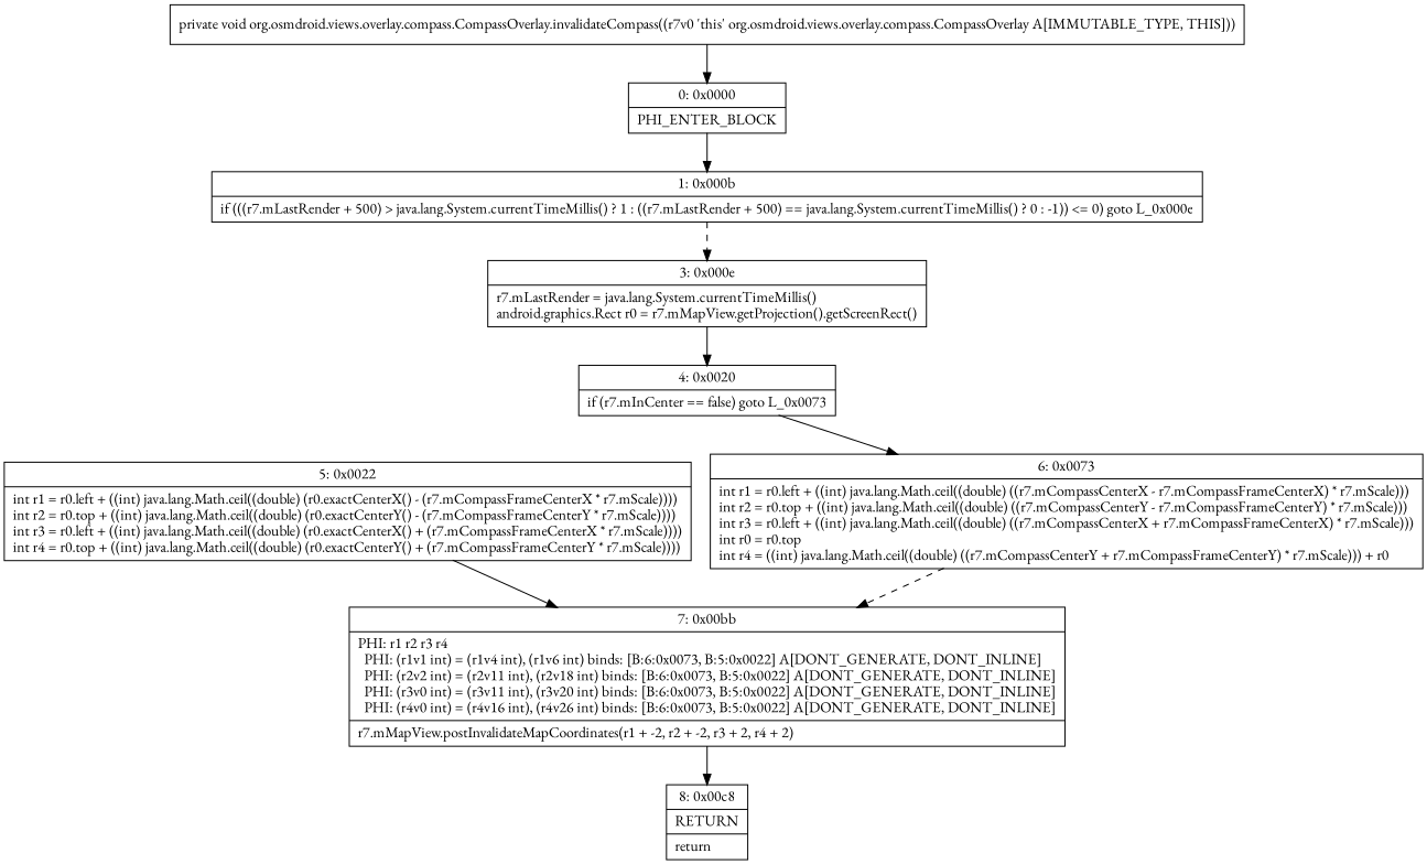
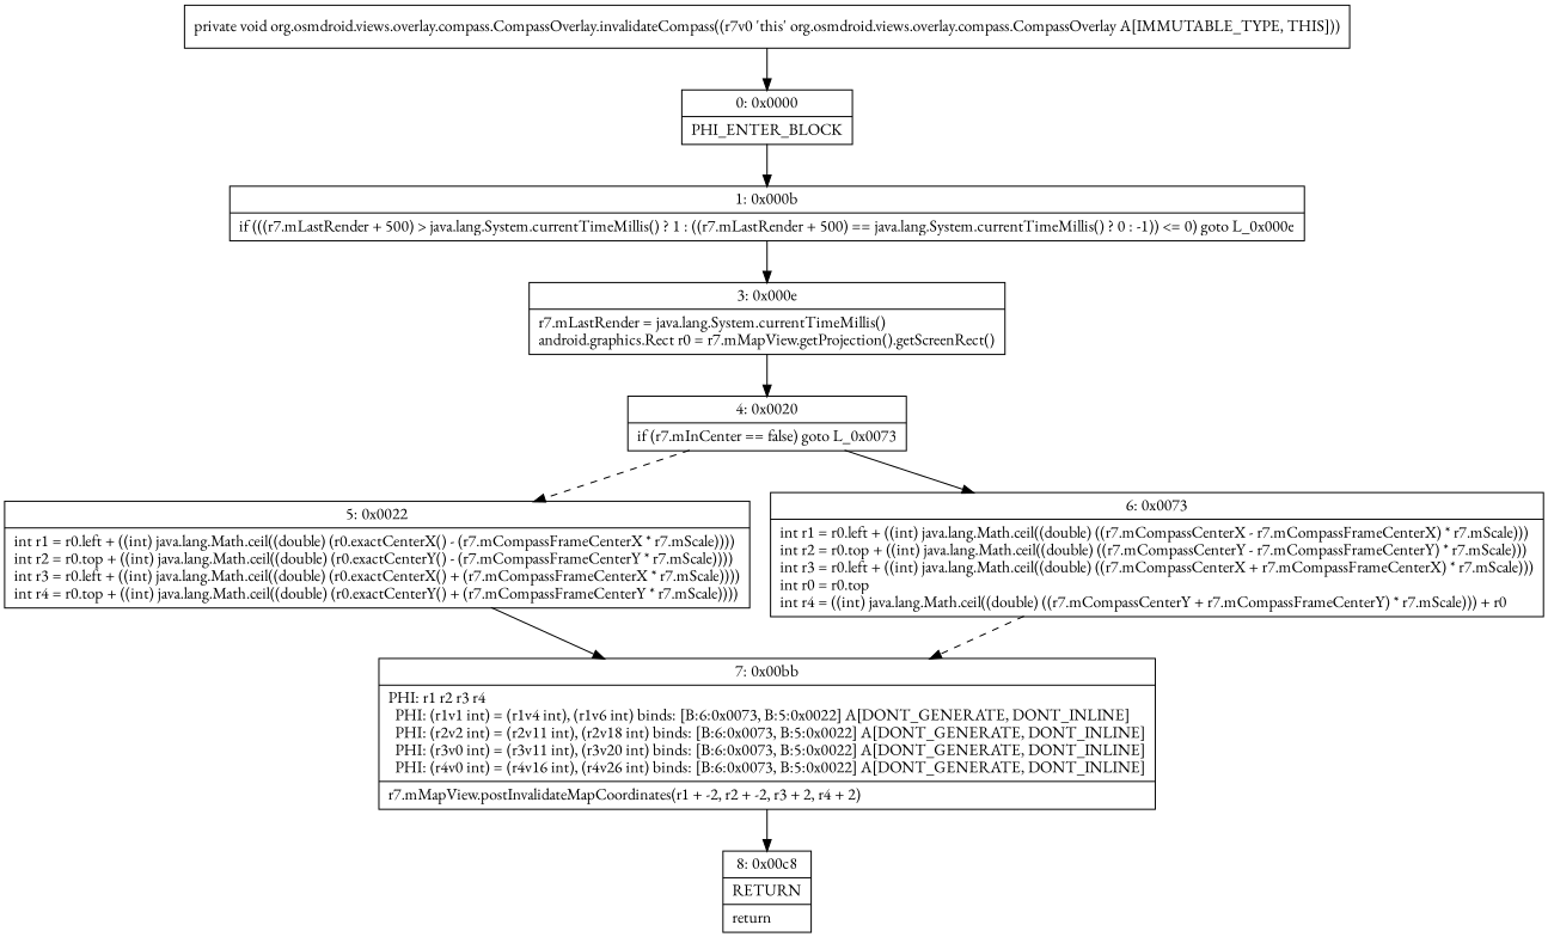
  digraph {
    fontname="EB Garamond"
    node [fontname="EB Garamond" shape=record]
    edge [fontname="EB Garamond"]
    n1 [label="{0\:\ 0x0000|PHI_ENTER_BLOCK\l}"]
    n2 [label="{1\:\ 0x000b|if (((r7.mLastRender + 500) \> java.lang.System.currentTimeMillis() ? 1 : ((r7.mLastRender + 500) == java.lang.System.currentTimeMillis() ? 0 : \-1)) \<= 0) goto L_0x000e\l}"]
    n3 [label="{3\:\ 0x000e|r7.mLastRender = java.lang.System.currentTimeMillis()\landroid.graphics.Rect r0 = r7.mMapView.getProjection().getScreenRect()\l}"]
    n4 [label="{4\:\ 0x0020|if (r7.mInCenter == false) goto L_0x0073\l}"]
    n5 [label="{5\:\ 0x0022|int r1 = r0.left + ((int) java.lang.Math.ceil((double) (r0.exactCenterX() \- (r7.mCompassFrameCenterX * r7.mScale))))\lint r2 = r0.top + ((int) java.lang.Math.ceil((double) (r0.exactCenterY() \- (r7.mCompassFrameCenterY * r7.mScale))))\lint r3 = r0.left + ((int) java.lang.Math.ceil((double) (r0.exactCenterX() + (r7.mCompassFrameCenterX * r7.mScale))))\lint r4 = r0.top + ((int) java.lang.Math.ceil((double) (r0.exactCenterY() + (r7.mCompassFrameCenterY * r7.mScale))))\l}"]
    n6 [label="{6\:\ 0x0073|int r1 = r0.left + ((int) java.lang.Math.ceil((double) ((r7.mCompassCenterX \- r7.mCompassFrameCenterX) * r7.mScale)))\lint r2 = r0.top + ((int) java.lang.Math.ceil((double) ((r7.mCompassCenterY \- r7.mCompassFrameCenterY) * r7.mScale)))\lint r3 = r0.left + ((int) java.lang.Math.ceil((double) ((r7.mCompassCenterX + r7.mCompassFrameCenterX) * r7.mScale)))\lint r0 = r0.top\lint r4 = ((int) java.lang.Math.ceil((double) ((r7.mCompassCenterY + r7.mCompassFrameCenterY) * r7.mScale))) + r0\l}"]
    n7 [label="{7\:\ 0x00bb|PHI: r1 r2 r3 r4 \l  PHI: (r1v1 int) = (r1v4 int), (r1v6 int) binds: [B:6:0x0073, B:5:0x0022] A[DONT_GENERATE, DONT_INLINE]\l  PHI: (r2v2 int) = (r2v11 int), (r2v18 int) binds: [B:6:0x0073, B:5:0x0022] A[DONT_GENERATE, DONT_INLINE]\l  PHI: (r3v0 int) = (r3v11 int), (r3v20 int) binds: [B:6:0x0073, B:5:0x0022] A[DONT_GENERATE, DONT_INLINE]\l  PHI: (r4v0 int) = (r4v16 int), (r4v26 int) binds: [B:6:0x0073, B:5:0x0022] A[DONT_GENERATE, DONT_INLINE]\l|r7.mMapView.postInvalidateMapCoordinates(r1 + \-2, r2 + \-2, r3 + 2, r4 + 2)\l}"]
    n8 [label="{8\:\ 0x00c8|RETURN\l|return\l}"]
    n9 [label="{private void org.osmdroid.views.overlay.compass.CompassOverlay.invalidateCompass((r7v0 'this' org.osmdroid.views.overlay.compass.CompassOverlay A[IMMUTABLE_TYPE, THIS])) }"]
    n1 -> n2
-   n2 -> n3 [style=dashed]
+   n2 -> n3
    n3 -> n4
+   n4 -> n5 [style=dashed]
    n4 -> n6
    n5 -> n7
    n6 -> n7 [style=dashed]
    n7 -> n8
    n9 -> n1
  }
